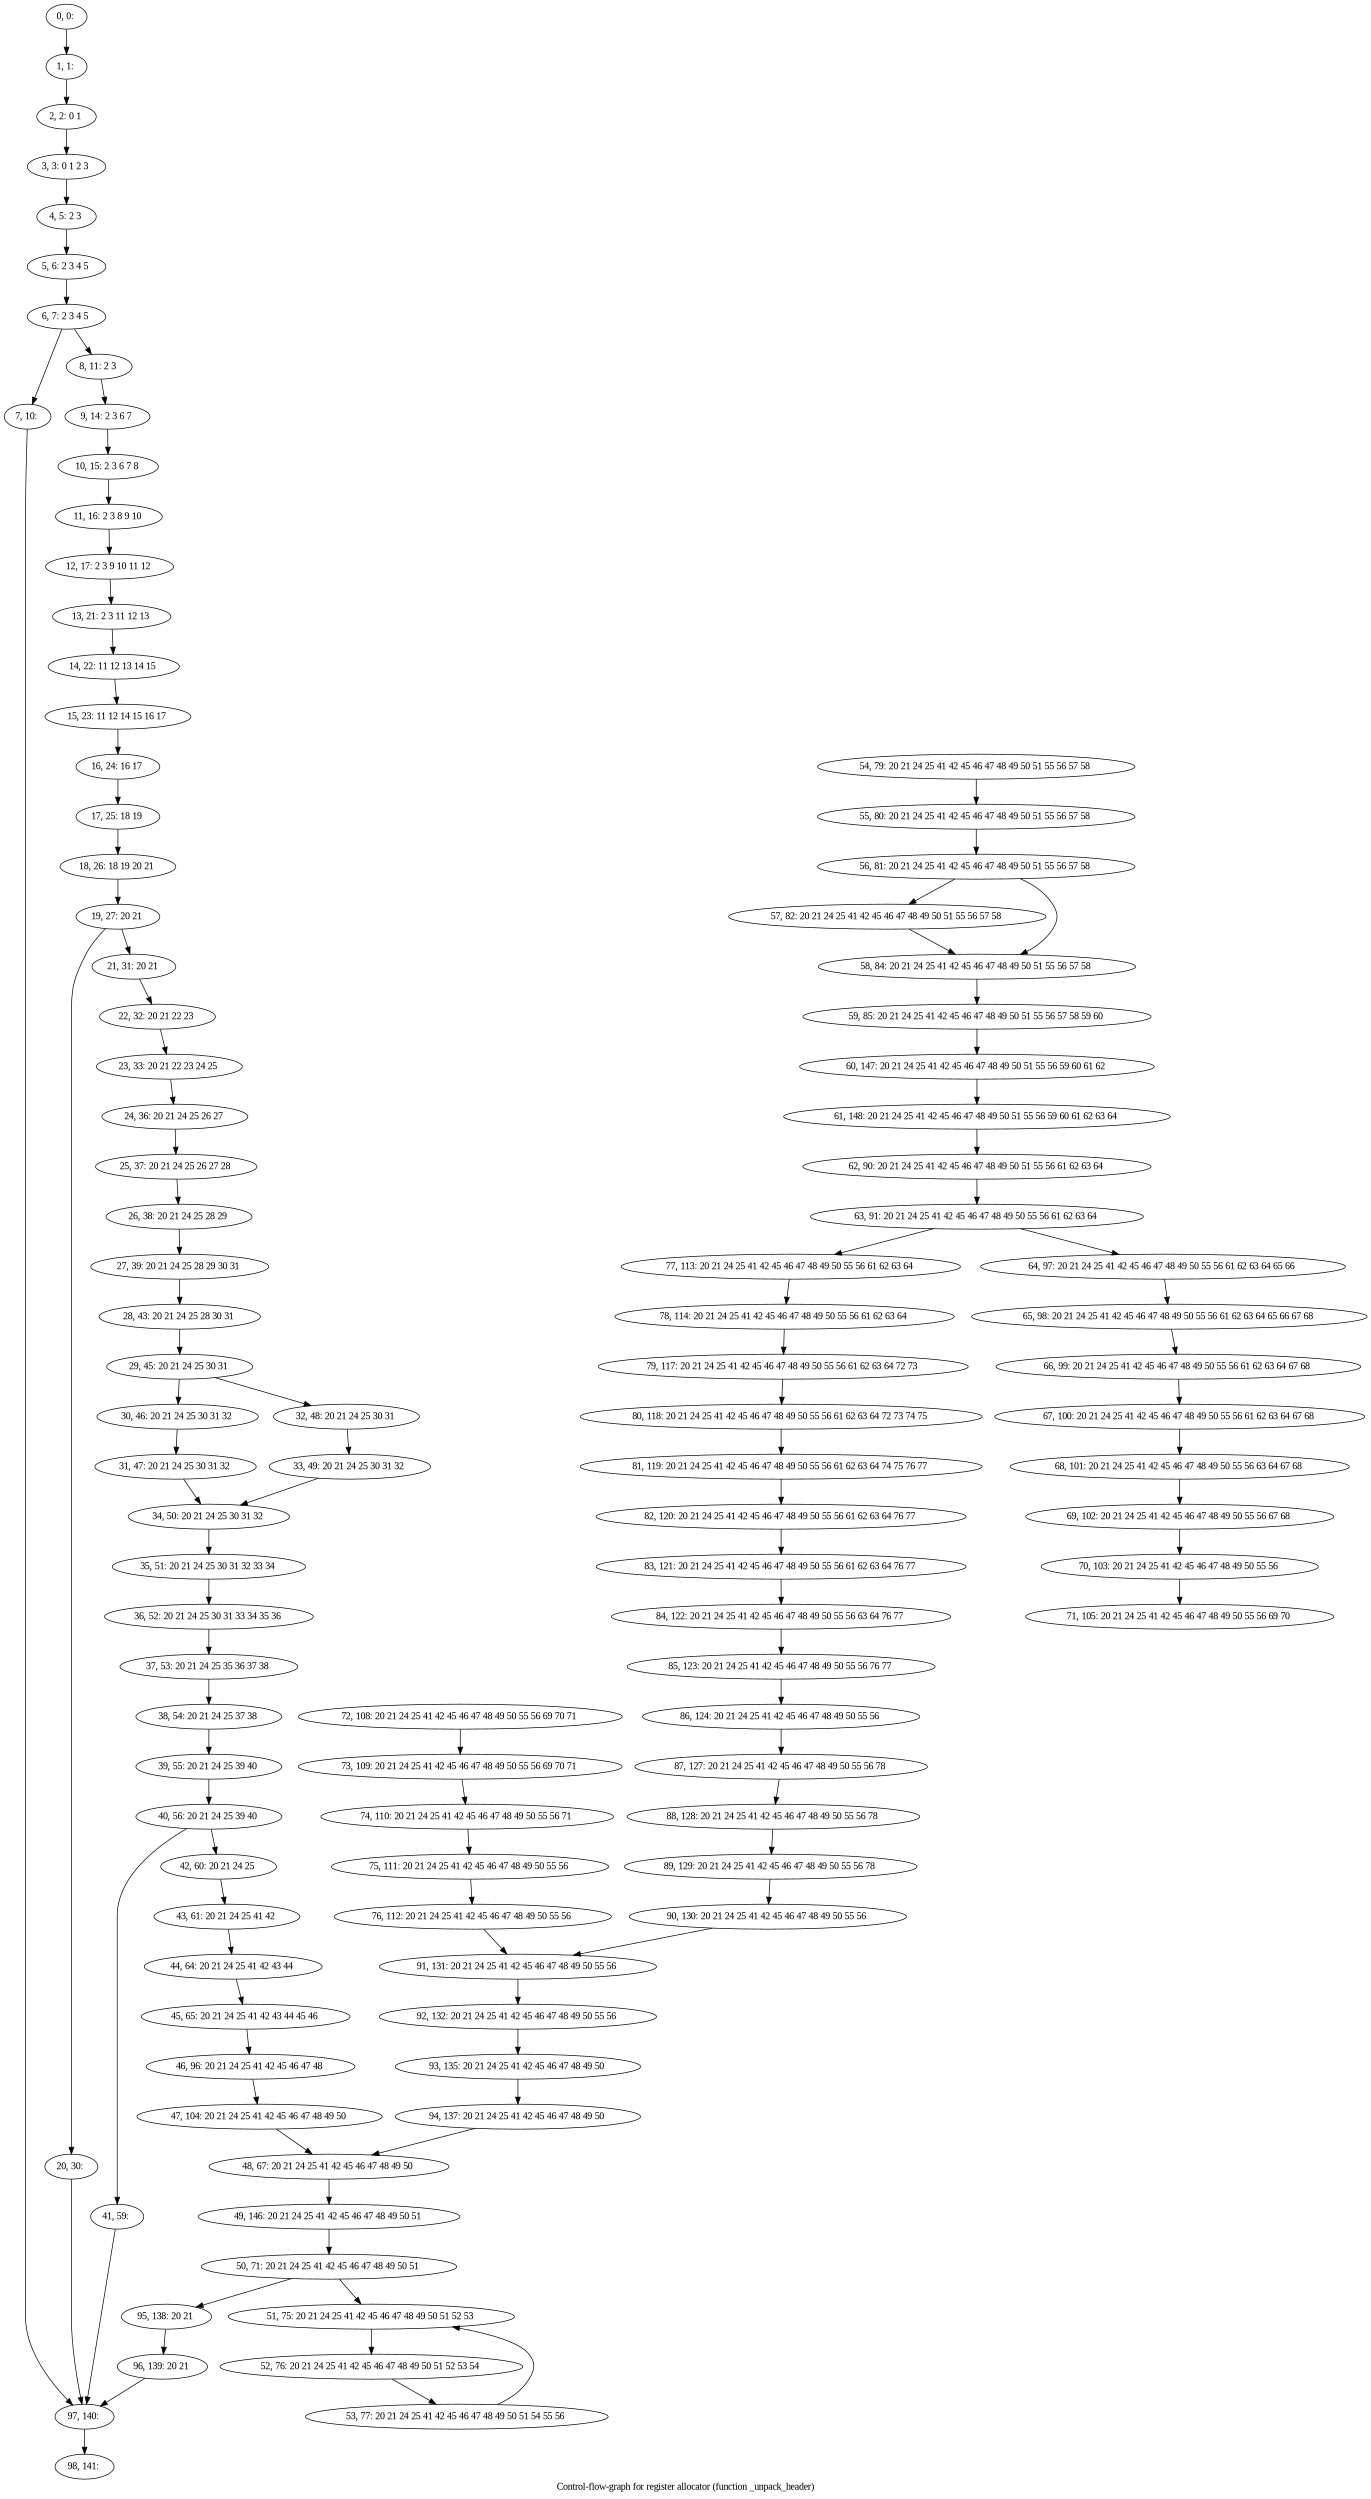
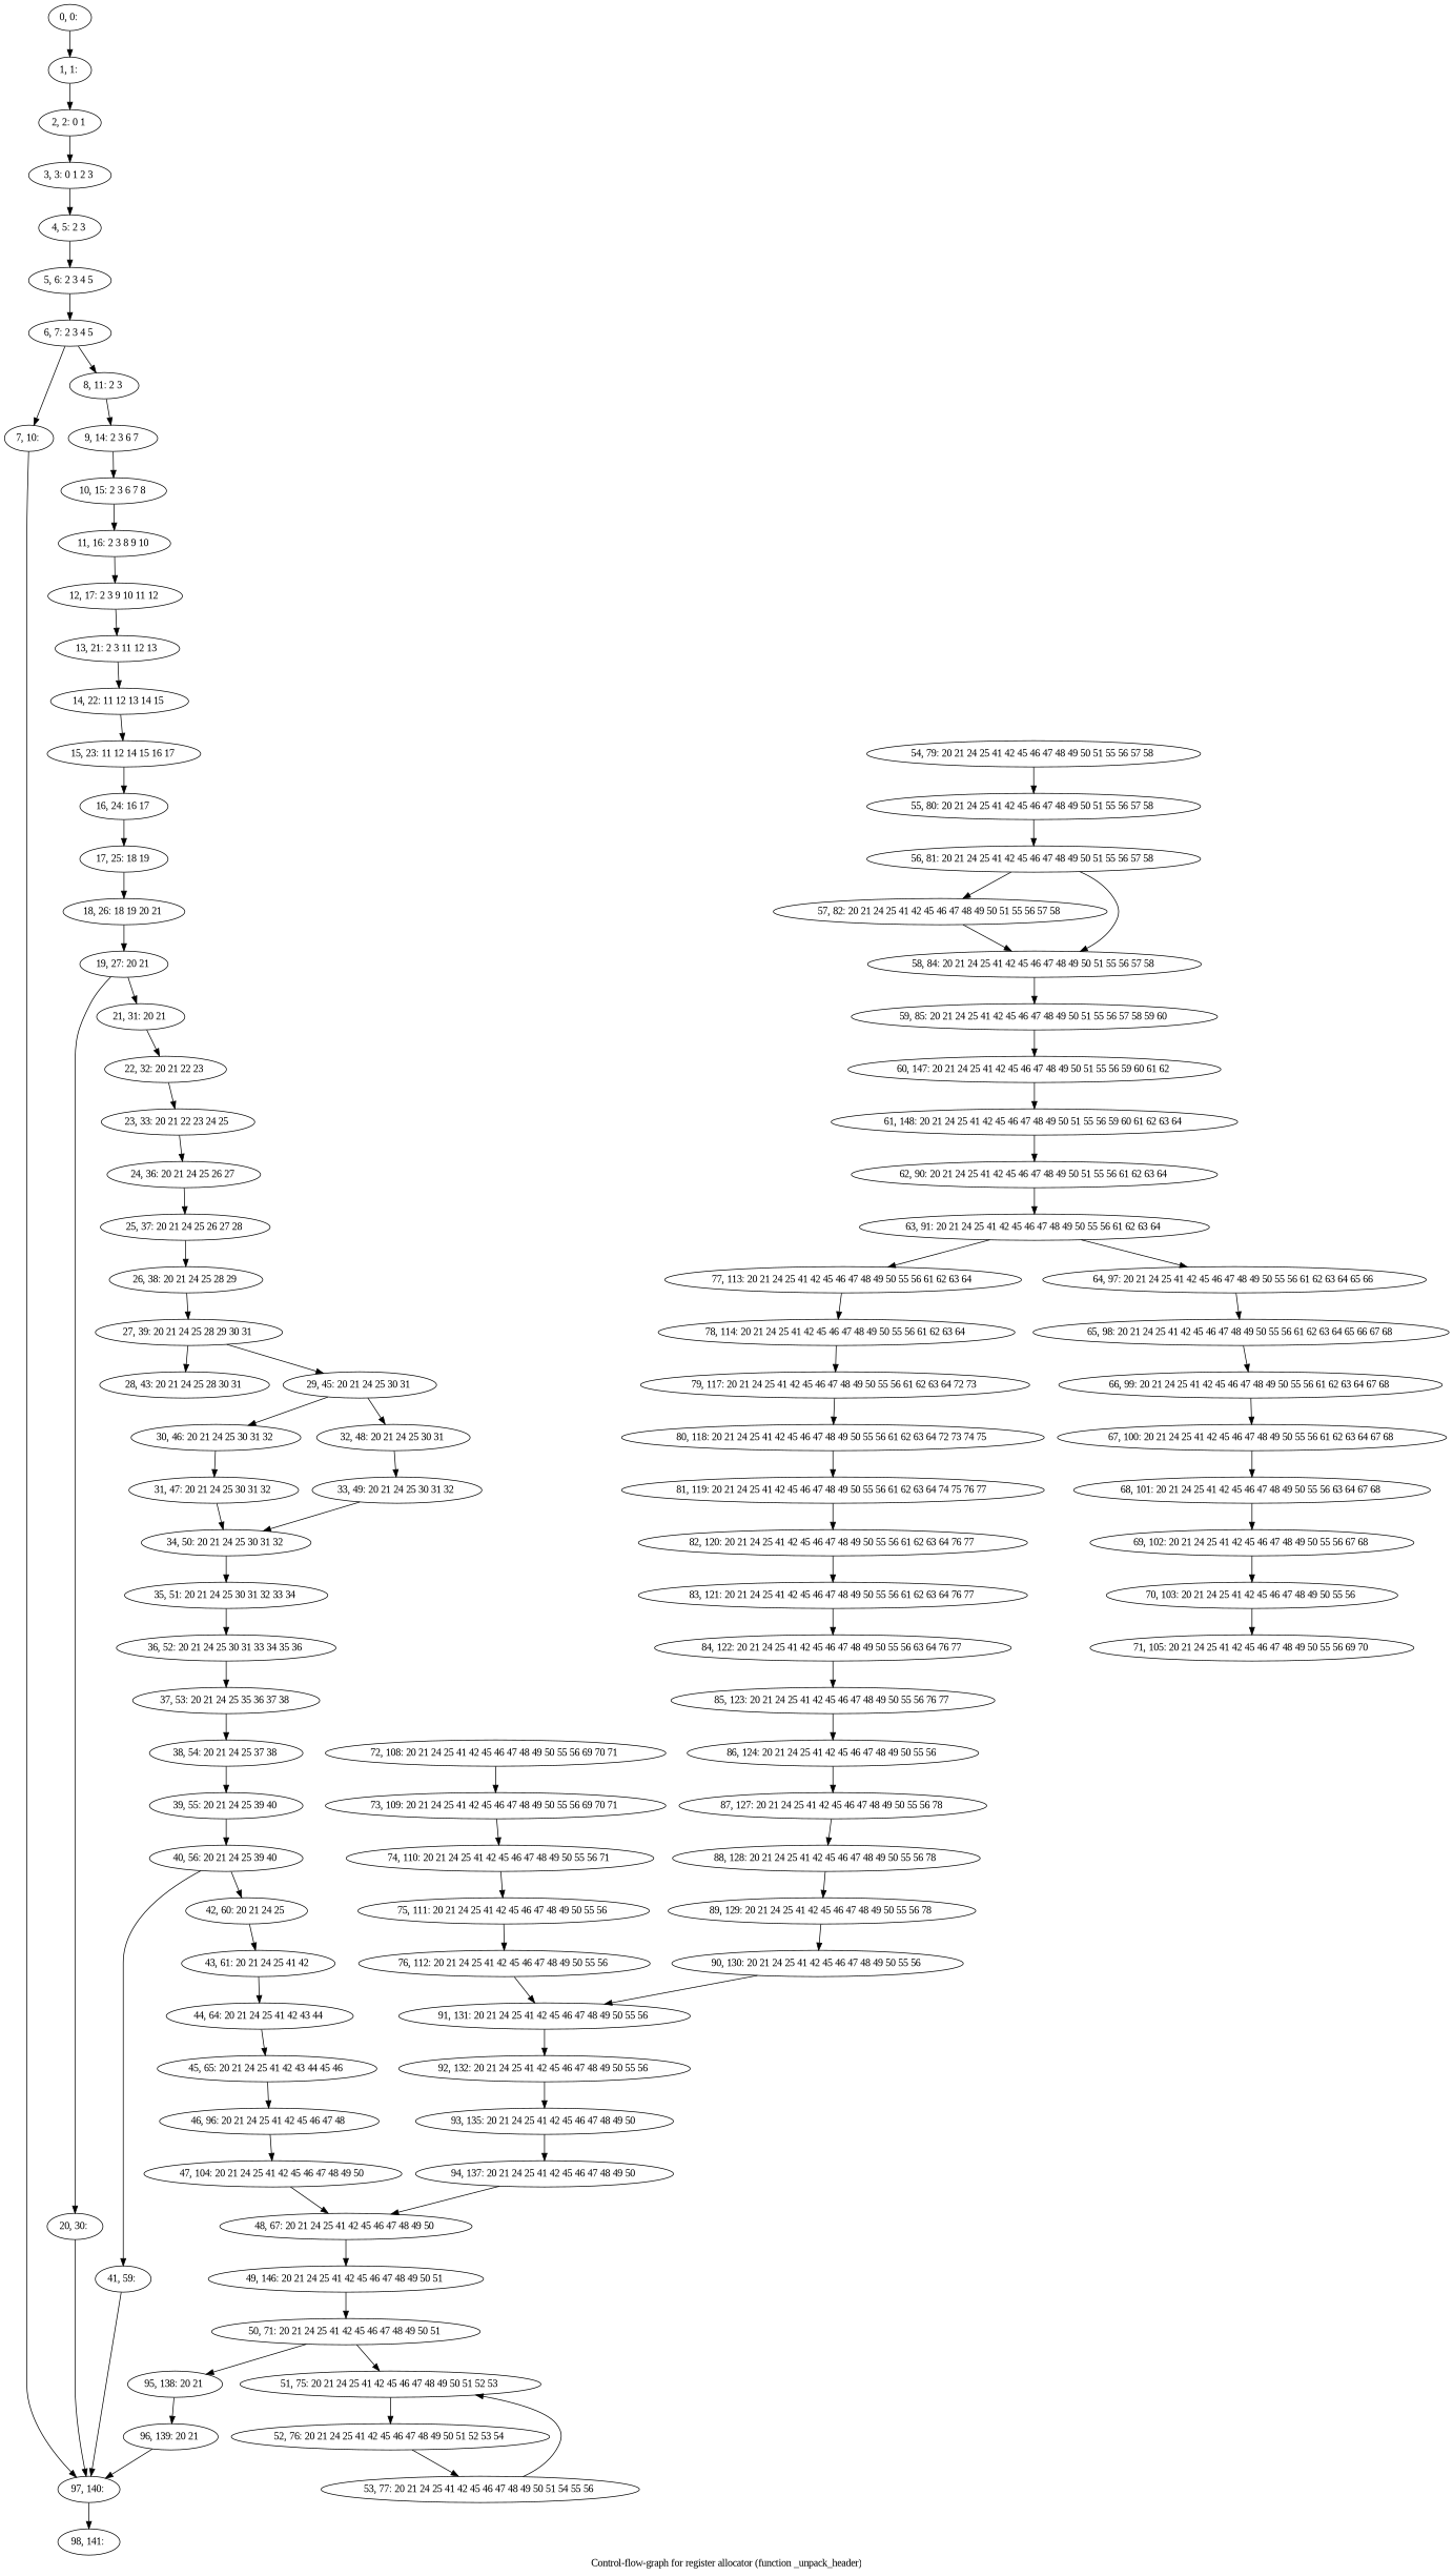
  digraph {
    fontname="Liberation Serif"
    label="Control-flow-graph for register allocator (function _unpack_header)"
    node [fontname="Liberation Serif"]
    edge [fontname="Liberation Serif"]
    n1 [label="0, 0: "]
    n2 [label="1, 1: "]
    n3 [label="2, 2: 0 1 "]
    n4 [label="3, 3: 0 1 2 3 "]
    n5 [label="4, 5: 2 3 "]
    n6 [label="5, 6: 2 3 4 5 "]
    n7 [label="6, 7: 2 3 4 5 "]
    n8 [label="7, 10: "]
    n9 [label="8, 11: 2 3 "]
    n10 [label="97, 140: "]
    n11 [label="9, 14: 2 3 6 7 "]
    n12 [label="98, 141: "]
    n13 [label="10, 15: 2 3 6 7 8 "]
    n14 [label="11, 16: 2 3 8 9 10 "]
    n15 [label="12, 17: 2 3 9 10 11 12 "]
    n16 [label="13, 21: 2 3 11 12 13 "]
    n17 [label="14, 22: 11 12 13 14 15 "]
    n18 [label="15, 23: 11 12 14 15 16 17 "]
    n19 [label="16, 24: 16 17 "]
    n20 [label="17, 25: 18 19 "]
    n21 [label="18, 26: 18 19 20 21 "]
    n22 [label="19, 27: 20 21 "]
    n23 [label="20, 30: "]
    n24 [label="21, 31: 20 21 "]
    n25 [label="22, 32: 20 21 22 23 "]
    n26 [label="23, 33: 20 21 22 23 24 25 "]
    n27 [label="24, 36: 20 21 24 25 26 27 "]
    n28 [label="25, 37: 20 21 24 25 26 27 28 "]
    n29 [label="26, 38: 20 21 24 25 28 29 "]
    n30 [label="27, 39: 20 21 24 25 28 29 30 31 "]
    n31 [label="28, 43: 20 21 24 25 28 30 31 "]
    n32 [label="29, 45: 20 21 24 25 30 31 "]
    n33 [label="30, 46: 20 21 24 25 30 31 32 "]
    n34 [label="32, 48: 20 21 24 25 30 31 "]
    n35 [label="31, 47: 20 21 24 25 30 31 32 "]
    n36 [label="33, 49: 20 21 24 25 30 31 32 "]
    n37 [label="34, 50: 20 21 24 25 30 31 32 "]
    n38 [label="35, 51: 20 21 24 25 30 31 32 33 34 "]
    n39 [label="36, 52: 20 21 24 25 30 31 33 34 35 36 "]
    n40 [label="37, 53: 20 21 24 25 35 36 37 38 "]
    n41 [label="38, 54: 20 21 24 25 37 38 "]
    n42 [label="39, 55: 20 21 24 25 39 40 "]
    n43 [label="40, 56: 20 21 24 25 39 40 "]
    n44 [label="41, 59: "]
    n45 [label="42, 60: 20 21 24 25 "]
    n46 [label="43, 61: 20 21 24 25 41 42 "]
    n47 [label="44, 64: 20 21 24 25 41 42 43 44 "]
    n48 [label="45, 65: 20 21 24 25 41 42 43 44 45 46 "]
    n49 [label="46, 96: 20 21 24 25 41 42 45 46 47 48 "]
    n50 [label="47, 104: 20 21 24 25 41 42 45 46 47 48 49 50 "]
    n51 [label="48, 67: 20 21 24 25 41 42 45 46 47 48 49 50 "]
    n52 [label="49, 146: 20 21 24 25 41 42 45 46 47 48 49 50 51 "]
    n53 [label="50, 71: 20 21 24 25 41 42 45 46 47 48 49 50 51 "]
    n54 [label="51, 75: 20 21 24 25 41 42 45 46 47 48 49 50 51 52 53 "]
    n55 [label="95, 138: 20 21 "]
    n56 [label="52, 76: 20 21 24 25 41 42 45 46 47 48 49 50 51 52 53 54 "]
    n57 [label="96, 139: 20 21 "]
    n58 [label="53, 77: 20 21 24 25 41 42 45 46 47 48 49 50 51 54 55 56 "]
    n59 [label="54, 79: 20 21 24 25 41 42 45 46 47 48 49 50 51 55 56 57 58 "]
    n60 [label="55, 80: 20 21 24 25 41 42 45 46 47 48 49 50 51 55 56 57 58 "]
    n61 [label="56, 81: 20 21 24 25 41 42 45 46 47 48 49 50 51 55 56 57 58 "]
    n62 [label="57, 82: 20 21 24 25 41 42 45 46 47 48 49 50 51 55 56 57 58 "]
    n63 [label="58, 84: 20 21 24 25 41 42 45 46 47 48 49 50 51 55 56 57 58 "]
    n64 [label="59, 85: 20 21 24 25 41 42 45 46 47 48 49 50 51 55 56 57 58 59 60 "]
    n65 [label="60, 147: 20 21 24 25 41 42 45 46 47 48 49 50 51 55 56 59 60 61 62 "]
    n66 [label="61, 148: 20 21 24 25 41 42 45 46 47 48 49 50 51 55 56 59 60 61 62 63 64 "]
    n67 [label="62, 90: 20 21 24 25 41 42 45 46 47 48 49 50 51 55 56 61 62 63 64 "]
    n68 [label="63, 91: 20 21 24 25 41 42 45 46 47 48 49 50 55 56 61 62 63 64 "]
    n69 [label="64, 97: 20 21 24 25 41 42 45 46 47 48 49 50 55 56 61 62 63 64 65 66 "]
    n70 [label="77, 113: 20 21 24 25 41 42 45 46 47 48 49 50 55 56 61 62 63 64 "]
    n71 [label="65, 98: 20 21 24 25 41 42 45 46 47 48 49 50 55 56 61 62 63 64 65 66 67 68 "]
    n72 [label="78, 114: 20 21 24 25 41 42 45 46 47 48 49 50 55 56 61 62 63 64 "]
    n73 [label="66, 99: 20 21 24 25 41 42 45 46 47 48 49 50 55 56 61 62 63 64 67 68 "]
    n74 [label="67, 100: 20 21 24 25 41 42 45 46 47 48 49 50 55 56 61 62 63 64 67 68 "]
    n75 [label="68, 101: 20 21 24 25 41 42 45 46 47 48 49 50 55 56 63 64 67 68 "]
    n76 [label="69, 102: 20 21 24 25 41 42 45 46 47 48 49 50 55 56 67 68 "]
    n77 [label="70, 103: 20 21 24 25 41 42 45 46 47 48 49 50 55 56 "]
    n78 [label="71, 105: 20 21 24 25 41 42 45 46 47 48 49 50 55 56 69 70 "]
    n79 [label="72, 108: 20 21 24 25 41 42 45 46 47 48 49 50 55 56 69 70 71 "]
    n80 [label="73, 109: 20 21 24 25 41 42 45 46 47 48 49 50 55 56 69 70 71 "]
    n81 [label="74, 110: 20 21 24 25 41 42 45 46 47 48 49 50 55 56 71 "]
    n82 [label="75, 111: 20 21 24 25 41 42 45 46 47 48 49 50 55 56 "]
    n83 [label="76, 112: 20 21 24 25 41 42 45 46 47 48 49 50 55 56 "]
    n84 [label="91, 131: 20 21 24 25 41 42 45 46 47 48 49 50 55 56 "]
    n85 [label="92, 132: 20 21 24 25 41 42 45 46 47 48 49 50 55 56 "]
    n86 [label="79, 117: 20 21 24 25 41 42 45 46 47 48 49 50 55 56 61 62 63 64 72 73 "]
    n87 [label="80, 118: 20 21 24 25 41 42 45 46 47 48 49 50 55 56 61 62 63 64 72 73 74 75 "]
    n88 [label="81, 119: 20 21 24 25 41 42 45 46 47 48 49 50 55 56 61 62 63 64 74 75 76 77 "]
    n89 [label="82, 120: 20 21 24 25 41 42 45 46 47 48 49 50 55 56 61 62 63 64 76 77 "]
    n90 [label="83, 121: 20 21 24 25 41 42 45 46 47 48 49 50 55 56 61 62 63 64 76 77 "]
    n91 [label="84, 122: 20 21 24 25 41 42 45 46 47 48 49 50 55 56 63 64 76 77 "]
    n92 [label="85, 123: 20 21 24 25 41 42 45 46 47 48 49 50 55 56 76 77 "]
    n93 [label="86, 124: 20 21 24 25 41 42 45 46 47 48 49 50 55 56 "]
    n94 [label="87, 127: 20 21 24 25 41 42 45 46 47 48 49 50 55 56 78 "]
    n95 [label="88, 128: 20 21 24 25 41 42 45 46 47 48 49 50 55 56 78 "]
    n96 [label="89, 129: 20 21 24 25 41 42 45 46 47 48 49 50 55 56 78 "]
    n97 [label="90, 130: 20 21 24 25 41 42 45 46 47 48 49 50 55 56 "]
    n98 [label="93, 135: 20 21 24 25 41 42 45 46 47 48 49 50 "]
    n99 [label="94, 137: 20 21 24 25 41 42 45 46 47 48 49 50 "]
    n1 -> n2
    n2 -> n3
    n3 -> n4
    n4 -> n5
    n5 -> n6
    n6 -> n7
    n7 -> n8
    n7 -> n9
    n8 -> n10
    n9 -> n11
    n10 -> n12
    n11 -> n13
    n13 -> n14
    n14 -> n15
    n15 -> n16
    n16 -> n17
    n17 -> n18
    n18 -> n19
    n19 -> n20
    n20 -> n21
    n21 -> n22
    n22 -> n23
    n22 -> n24
    n23 -> n10
    n24 -> n25
    n25 -> n26
    n26 -> n27
    n27 -> n28
    n28 -> n29
    n29 -> n30
    n30 -> n31
-   n31 -> n32
+   n30 -> n32
    n32 -> n33
    n32 -> n34
    n33 -> n35
    n34 -> n36
    n35 -> n37
    n36 -> n37
    n37 -> n38
    n38 -> n39
    n39 -> n40
    n40 -> n41
    n41 -> n42
    n42 -> n43
    n43 -> n44
    n43 -> n45
    n44 -> n10
    n45 -> n46
    n46 -> n47
    n47 -> n48
    n48 -> n49
    n49 -> n50
    n50 -> n51
    n51 -> n52
    n52 -> n53
    n53 -> n54
    n53 -> n55
    n54 -> n56
    n55 -> n57
    n56 -> n58
    n57 -> n10
    n58 -> n54
    n59 -> n60
    n60 -> n61
    n61 -> n62
    n61 -> n63
    n62 -> n63
    n63 -> n64
    n64 -> n65
    n65 -> n66
    n66 -> n67
    n67 -> n68
    n68 -> n69
    n68 -> n70
    n69 -> n71
    n70 -> n72
    n71 -> n73
    n72 -> n86
    n73 -> n74
    n74 -> n75
    n75 -> n76
    n76 -> n77
    n77 -> n78
    n79 -> n80
    n80 -> n81
    n81 -> n82
    n82 -> n83
    n83 -> n84
    n84 -> n85
    n85 -> n98
    n86 -> n87
    n87 -> n88
    n88 -> n89
    n89 -> n90
    n90 -> n91
    n91 -> n92
    n92 -> n93
    n93 -> n94
    n94 -> n95
    n95 -> n96
    n96 -> n97
    n97 -> n84
    n98 -> n99
    n99 -> n51
  }
